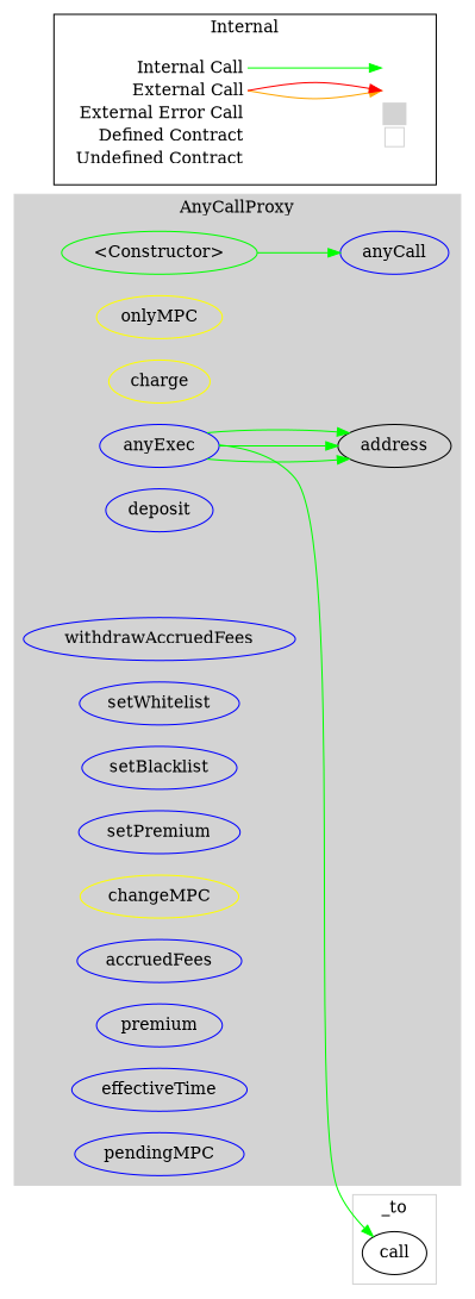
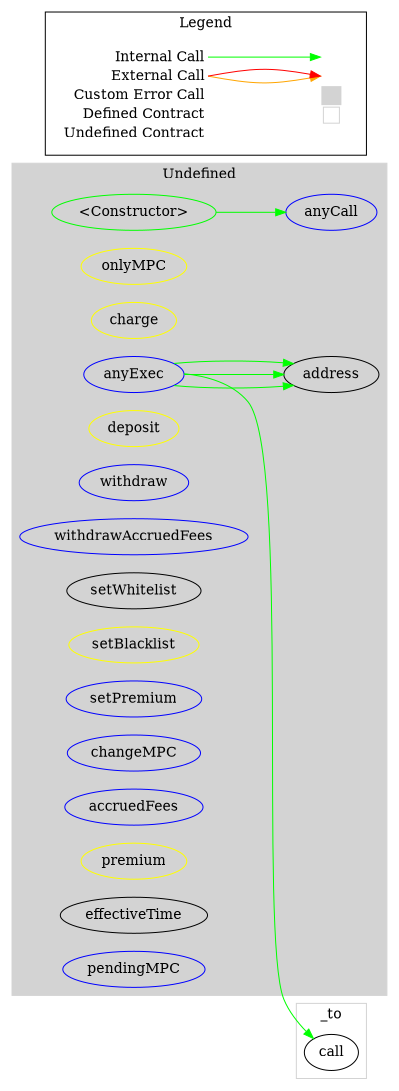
  digraph {
    compound=true
    rankdir=LR
    node [color=blue]
    edge [color=green]
    n1 [color=green label="<Constructor>"]
    n2 [color=yellow label=onlyMPC]
    n3 [color=yellow label=charge]
    n4 [label=anyCall]
    n5 [label=anyExec]
-   n6 [label=deposit]
+   n6 [color=yellow label=deposit]
+   n7 [label=withdraw]
    n8 [label=withdrawAccruedFees]
-   n9 [label=setWhitelist]
-   n10 [label=setBlacklist]
+   n9 [color=black label=setWhitelist]
+   n10 [color=yellow label=setBlacklist]
    n11 [label=setPremium]
-   n12 [color=yellow label=changeMPC]
+   n12 [label=changeMPC]
    n13 [label=accruedFees]
-   n14 [label=premium]
-   n15 [label=effectiveTime]
+   n14 [color=yellow label=premium]
+   n15 [color=black label=effectiveTime]
    n16 [label=pendingMPC]
    n17 [label=address color=""]
    n18 [label=call color=""]
-   n19 [label=<<table border="0" cellpadding="2" cellspacing="0" cellborder="0">   <tr><td align="right" port="i1">Internal Call</td></tr>   <tr><td align="right" port="i2">External Call</td></tr>   <tr><td align="right" port="i2">External Error Call</td></tr>   <tr><td align="right" port="i3">Defined Contract</td></tr>   <tr><td align="right" port="i4">Undefined Contract</td></tr>   </table>> shape=plaintext color=""]
+   n19 [label=<<table border="0" cellpadding="2" cellspacing="0" cellborder="0">   <tr><td align="right" port="i1">Internal Call</td></tr>   <tr><td align="right" port="i2">External Call</td></tr>   <tr><td align="right" port="i2">Custom Error Call</td></tr>   <tr><td align="right" port="i3">Defined Contract</td></tr>   <tr><td align="right" port="i4">Undefined Contract</td></tr>   </table>> shape=plaintext color=""]
    n20 [label=<<table border="0" cellpadding="2" cellspacing="0" cellborder="0">   <tr><td port="i1">&nbsp;&nbsp;&nbsp;</td></tr>   <tr><td port="i2">&nbsp;&nbsp;&nbsp;</td></tr>   <tr><td port="i3" bgcolor="lightgray">&nbsp;&nbsp;&nbsp;</td></tr>   <tr><td port="i4">     <table border="1" cellborder="0" cellspacing="0" cellpadding="7" color="lightgray">       <tr>        <td></td>       </tr>      </table>   </td></tr>   </table>> shape=plaintext color=""]
    subgraph cluster_1 {
      bgcolor=lightgray
      color=lightgray
-     label=AnyCallProxy
+     label=Undefined
      style=filled
      n1
      n2
      n3
      n4
      n5
      n6
+     n7
      n8
      n9
      n10
      n11
      n12
      n13
      n14
      n15
      n16
      n17
    }
    subgraph cluster_2 {
      color=lightgray
      label=_to
      n18
    }
    subgraph cluster_3 {
-     label=Internal
+     label=Legend
      n19
      n20
    }
    n1 -> n4
    n5 -> n17
    n5 -> n17
    n5 -> n17
    n5 -> n18
    n19 -> n20 [headport="i1:w" tailport="i1:e"]
    n19 -> n20 [color=orange headport="i2:w" tailport="i2:e"]
    n19 -> n20 [color=red headport="i2:w" tailport="i2:e"]
  }
